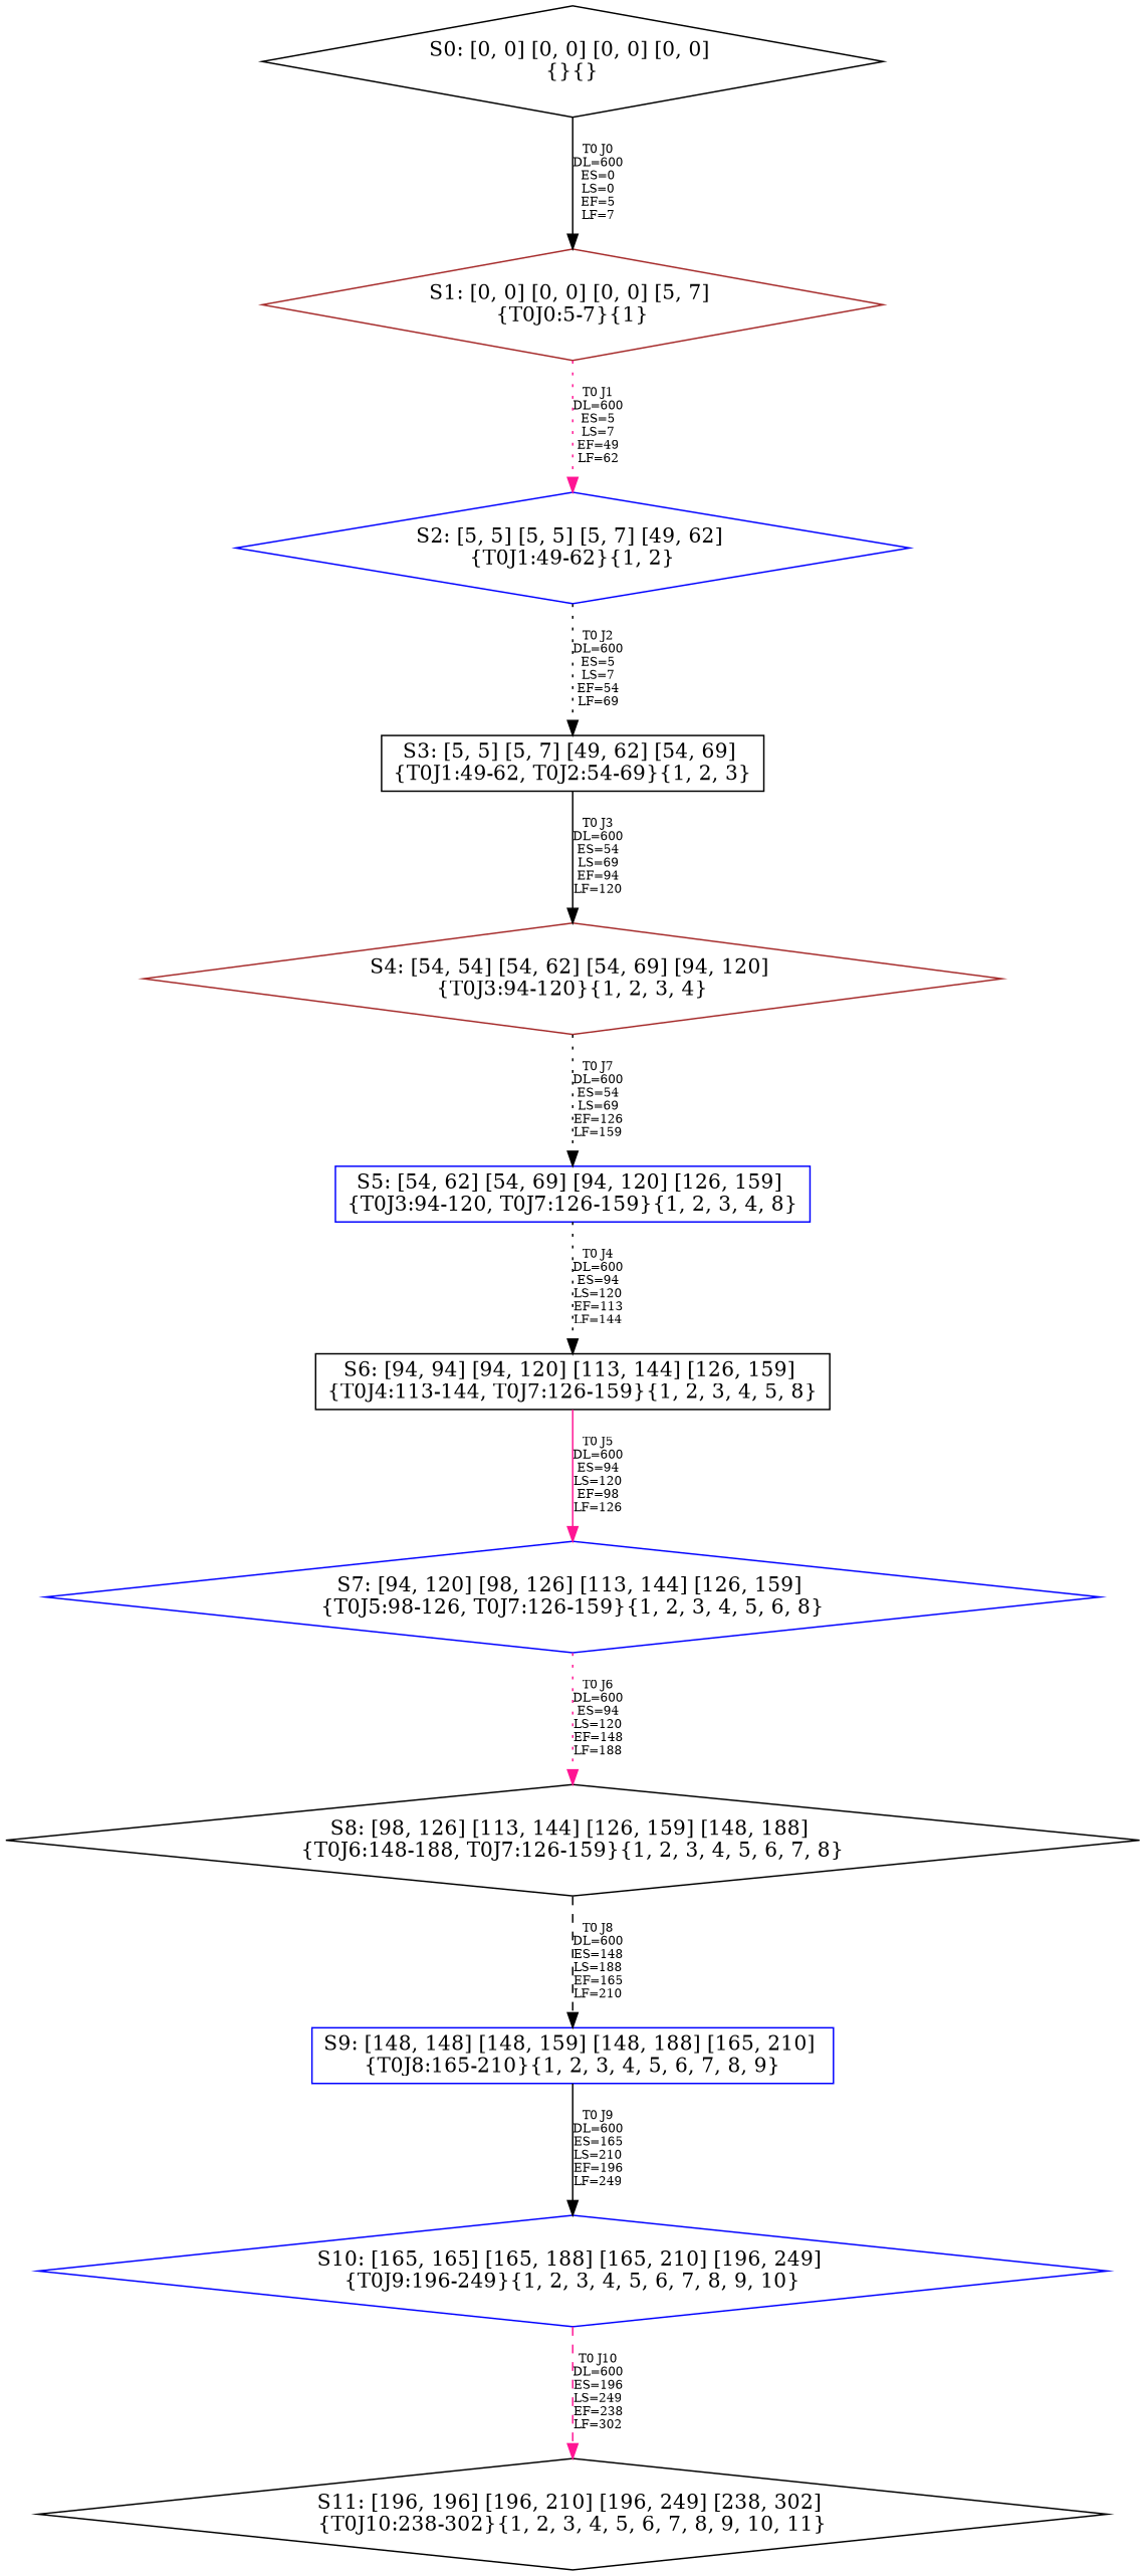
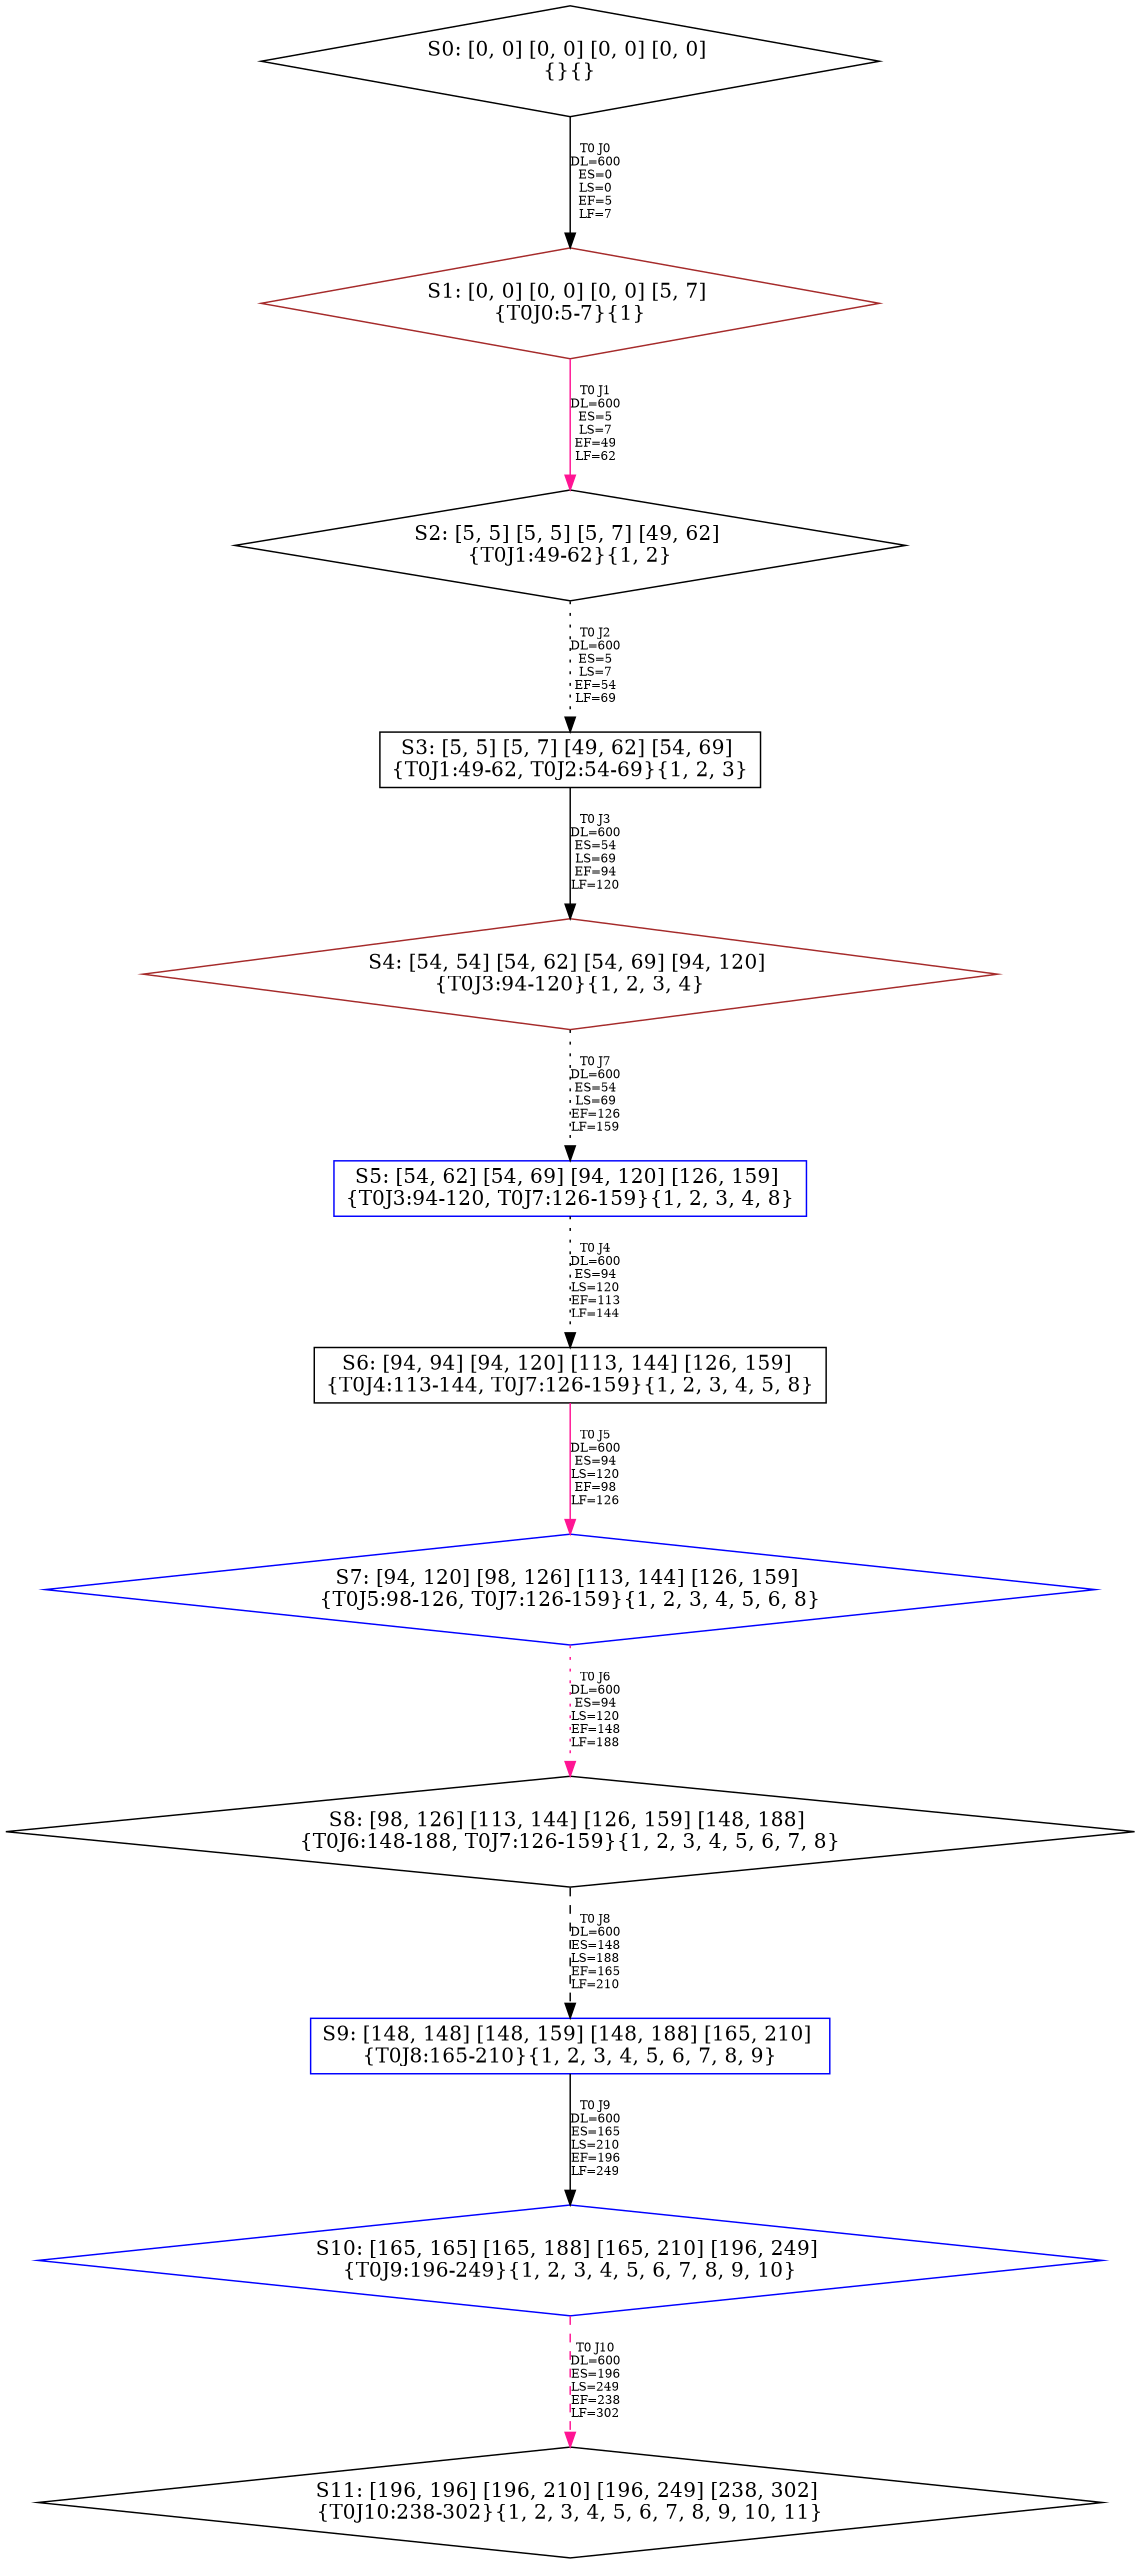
  digraph {
    node [color=black shape=diamond]
    edge [color=black fontsize=8 style=dotted]
    n1 [label="S0: [0, 0] [0, 0] [0, 0] [0, 0] \n{}{}"]
    n2 [color=brown label="S1: [0, 0] [0, 0] [0, 0] [5, 7] \n{T0J0:5-7}{1}"]
-   n3 [color=blue label="S2: [5, 5] [5, 5] [5, 7] [49, 62] \n{T0J1:49-62}{1, 2}"]
+   n3 [label="S2: [5, 5] [5, 5] [5, 7] [49, 62] \n{T0J1:49-62}{1, 2}"]
    n4 [label="S3: [5, 5] [5, 7] [49, 62] [54, 69] \n{T0J1:49-62, T0J2:54-69}{1, 2, 3}" shape=box]
    n5 [color=brown label="S4: [54, 54] [54, 62] [54, 69] [94, 120] \n{T0J3:94-120}{1, 2, 3, 4}"]
    n6 [color=blue label="S5: [54, 62] [54, 69] [94, 120] [126, 159] \n{T0J3:94-120, T0J7:126-159}{1, 2, 3, 4, 8}" shape=box]
    n7 [label="S6: [94, 94] [94, 120] [113, 144] [126, 159] \n{T0J4:113-144, T0J7:126-159}{1, 2, 3, 4, 5, 8}" shape=box]
    n8 [color=blue label="S7: [94, 120] [98, 126] [113, 144] [126, 159] \n{T0J5:98-126, T0J7:126-159}{1, 2, 3, 4, 5, 6, 8}"]
    n9 [label="S8: [98, 126] [113, 144] [126, 159] [148, 188] \n{T0J6:148-188, T0J7:126-159}{1, 2, 3, 4, 5, 6, 7, 8}"]
    n10 [color=blue label="S9: [148, 148] [148, 159] [148, 188] [165, 210] \n{T0J8:165-210}{1, 2, 3, 4, 5, 6, 7, 8, 9}" shape=box]
    n11 [color=blue label="S10: [165, 165] [165, 188] [165, 210] [196, 249] \n{T0J9:196-249}{1, 2, 3, 4, 5, 6, 7, 8, 9, 10}"]
    n12 [label="S11: [196, 196] [196, 210] [196, 249] [238, 302] \n{T0J10:238-302}{1, 2, 3, 4, 5, 6, 7, 8, 9, 10, 11}"]
    n1 -> n2 [label="T0 J0\nDL=600\nES=0\nLS=0\nEF=5\nLF=7" style=solid]
-   n2 -> n3 [color=deeppink label="T0 J1\nDL=600\nES=5\nLS=7\nEF=49\nLF=62"]
+   n2 -> n3 [color=deeppink label="T0 J1\nDL=600\nES=5\nLS=7\nEF=49\nLF=62" style=solid]
    n3 -> n4 [label="T0 J2\nDL=600\nES=5\nLS=7\nEF=54\nLF=69"]
    n4 -> n5 [label="T0 J3\nDL=600\nES=54\nLS=69\nEF=94\nLF=120" style=solid]
    n5 -> n6 [label="T0 J7\nDL=600\nES=54\nLS=69\nEF=126\nLF=159"]
    n6 -> n7 [label="T0 J4\nDL=600\nES=94\nLS=120\nEF=113\nLF=144"]
    n7 -> n8 [color=deeppink label="T0 J5\nDL=600\nES=94\nLS=120\nEF=98\nLF=126" style=solid]
    n8 -> n9 [color=deeppink label="T0 J6\nDL=600\nES=94\nLS=120\nEF=148\nLF=188"]
    n9 -> n10 [label="T0 J8\nDL=600\nES=148\nLS=188\nEF=165\nLF=210" style=dashed]
    n10 -> n11 [label="T0 J9\nDL=600\nES=165\nLS=210\nEF=196\nLF=249" style=solid]
    n11 -> n12 [color=deeppink label="T0 J10\nDL=600\nES=196\nLS=249\nEF=238\nLF=302" style=dashed]
  }
